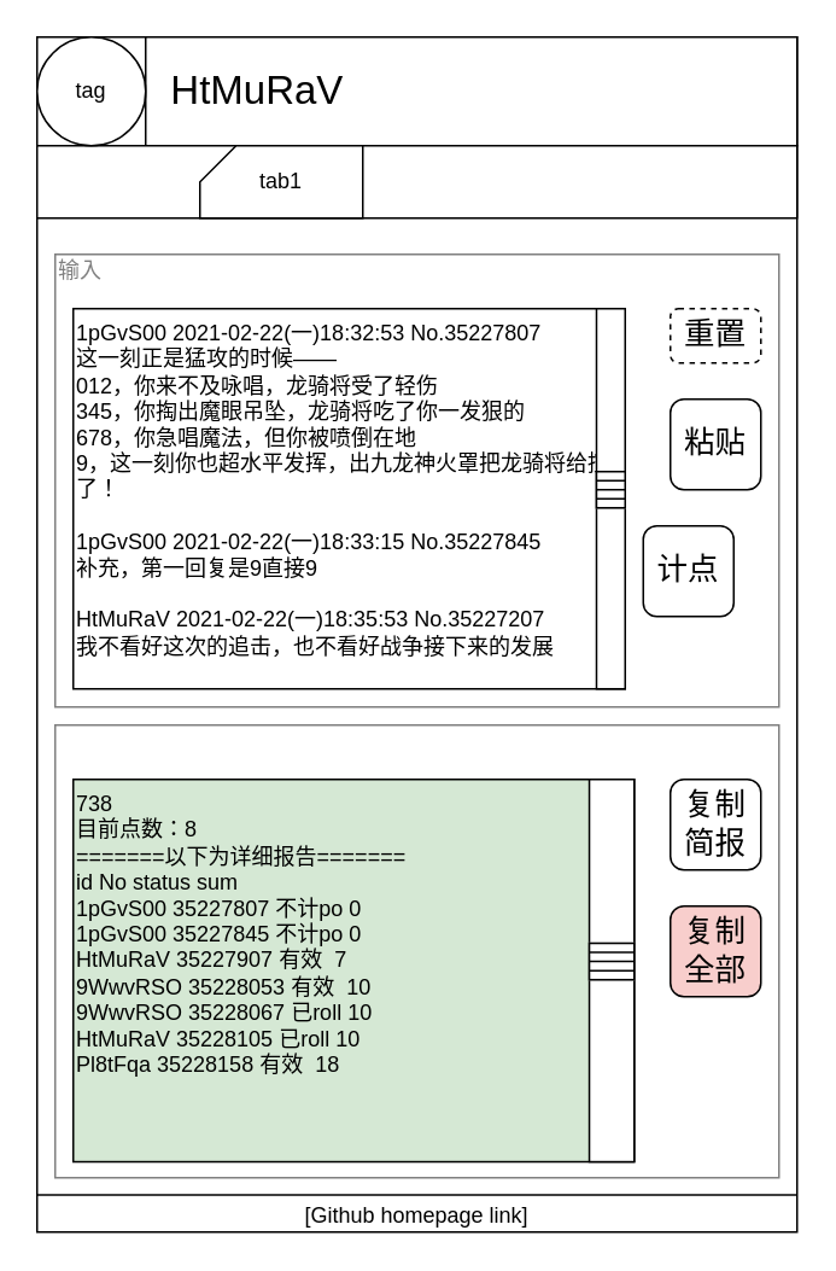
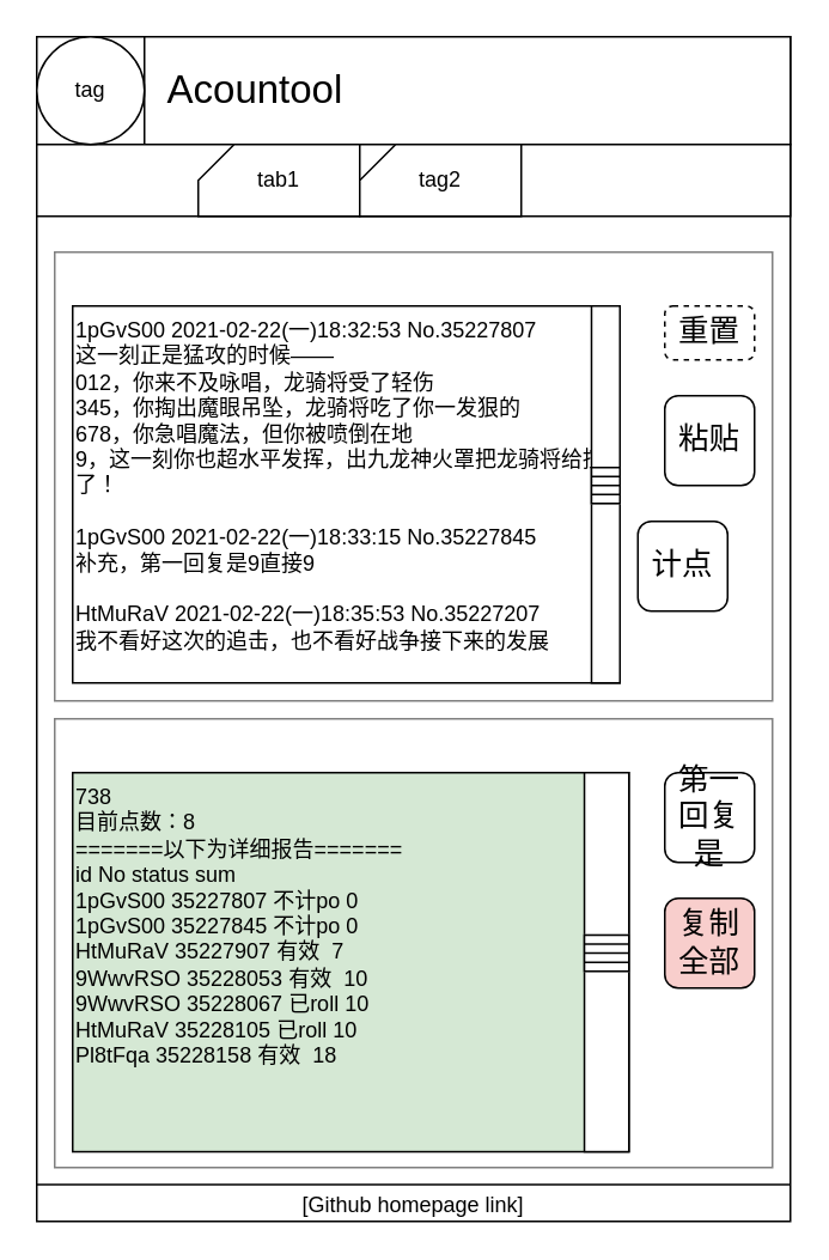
  <mxCell id="0" />
  <mxCell id="1" style="" parent="0" />
  <mxCell id="2" value="" style="rounded=0;whiteSpace=wrap;html=1;fillColor=none;" parent="1" vertex="1"><mxGeometry x="20" y="20" width="420" height="660" as="geometry" /></mxCell>
- <mxCell id="3" value="&lt;span style=&quot;font-size: 22px&quot;&gt;&amp;nbsp; HtMuRaV&lt;/span&gt;" style="rounded=0;whiteSpace=wrap;html=1;align=left;" parent="1" vertex="1"><mxGeometry x="80" y="20" width="360" height="60" as="geometry" /></mxCell>
+ <mxCell id="3" value="&lt;span style=&quot;font-size: 22px&quot;&gt;&amp;nbsp; Acountool&lt;/span&gt;" style="rounded=0;whiteSpace=wrap;html=1;align=left;" parent="1" vertex="1"><mxGeometry x="80" y="20" width="360" height="60" as="geometry" /></mxCell>
  <mxCell id="4" value="" style="rounded=0;whiteSpace=wrap;html=1;" parent="1" vertex="1"><mxGeometry x="20" y="80" width="420" height="40" as="geometry" /></mxCell>
  <mxCell id="5" value="tab1" style="shape=card;whiteSpace=wrap;html=1;size=20;direction=east;" parent="1" vertex="1"><mxGeometry x="110" y="80" width="90" height="40" as="geometry" /></mxCell>
+ <mxCell id="6" value="tag2" style="shape=card;whiteSpace=wrap;html=1;size=20;direction=east;" parent="1" vertex="1"><mxGeometry x="200" y="80" width="90" height="40" as="geometry" /></mxCell>
  <mxCell id="7" value="粘贴" style="rounded=1;whiteSpace=wrap;html=1;fontSize=17;" parent="1" vertex="1"><mxGeometry x="370" y="220" width="50" height="50" as="geometry" /></mxCell>
- <mxCell id="8" value="复制简报" style="rounded=1;whiteSpace=wrap;html=1;fontSize=17;" parent="1" vertex="1"><mxGeometry x="370" y="430" width="50" height="50" as="geometry" /></mxCell>
+ <mxCell id="8" value="第一回复是" style="rounded=1;whiteSpace=wrap;html=1;fontSize=17;" parent="1" vertex="1"><mxGeometry x="370" y="430" width="50" height="50" as="geometry" /></mxCell>
  <mxCell id="9" value="重置" style="rounded=1;whiteSpace=wrap;html=1;fontSize=17;dashed=1;" parent="1" vertex="1"><mxGeometry x="370" y="170" width="50" height="30" as="geometry" /></mxCell>
  <mxCell id="10" value="计点" style="rounded=1;whiteSpace=wrap;html=1;fontSize=17;" parent="1" vertex="1"><mxGeometry x="355" y="290" width="50" height="50" as="geometry" /></mxCell>
  <mxCell id="11" value="&lt;font style=&quot;font-size: 12px&quot;&gt;[Github homepage link]&lt;/font&gt;" style="text;html=1;strokeColor=none;fillColor=none;align=center;verticalAlign=middle;whiteSpace=wrap;rounded=0;fontSize=17;" parent="1" vertex="1"><mxGeometry x="20" y="660" width="420" height="20" as="geometry" /></mxCell>
  <mxCell id="12" value="tag" style="ellipse;whiteSpace=wrap;html=1;aspect=fixed;align=center;" parent="1" vertex="1"><mxGeometry x="20" y="20" width="60" height="60" as="geometry" /></mxCell>
  <mxCell id="13" value="" style="group" parent="1" vertex="1" connectable="0"><mxGeometry x="40" y="170" width="305" height="210" as="geometry" /></mxCell>
  <mxCell id="14" value="&lt;div&gt;1pGvS00 2021-02-22(一)18:32:53 No.35227807&lt;/div&gt;&lt;div&gt;这一刻正是猛攻的时候——&lt;/div&gt;&lt;div&gt;012，你来不及咏唱，龙骑将受了轻伤&lt;/div&gt;&lt;div&gt;345，你掏出魔眼吊坠，龙骑将吃了你一发狠的&lt;/div&gt;&lt;div&gt;678，你急唱魔法，但你被喷倒在地&lt;/div&gt;&lt;div&gt;9，这一刻你也超水平发挥，出九龙神火罩把龙骑将给控了！&lt;/div&gt;&lt;div&gt;&lt;br&gt;&lt;/div&gt;&lt;div&gt;1pGvS00 2021-02-22(一)18:33:15 No.35227845&lt;/div&gt;&lt;div&gt;补充，第一回复是9直接9&lt;/div&gt;&lt;div&gt;&lt;br&gt;&lt;/div&gt;&lt;div&gt;HtMuRaV 2021-02-22(一)18:35:53 No.35227207&lt;/div&gt;&lt;div&gt;我不看好这次的追击，也不看好战争接下来的发展&lt;/div&gt;&lt;div&gt;&lt;br&gt;&lt;/div&gt;" style="rounded=0;whiteSpace=wrap;html=1;align=left;verticalAlign=top;" parent="13" vertex="1"><mxGeometry width="305" height="210" as="geometry" /></mxCell>
  <mxCell id="15" value="" style="group" parent="13" vertex="1" connectable="0"><mxGeometry x="289.156" width="15.844" height="210" as="geometry" /></mxCell>
  <mxCell id="16" value="" style="rounded=0;whiteSpace=wrap;html=1;" parent="15" vertex="1"><mxGeometry width="15.844" height="210" as="geometry" /></mxCell>
  <mxCell id="17" value="" style="group;fillColor=#f5f5f5;strokeColor=#969696;fontColor=#333333;" parent="15" vertex="1" connectable="0"><mxGeometry y="90.0" width="15.844" height="20.0" as="geometry" /></mxCell>
  <mxCell id="18" value="" style="rounded=0;whiteSpace=wrap;html=1;" parent="17" vertex="1"><mxGeometry width="15.844" height="20.0" as="geometry" /></mxCell>
  <mxCell id="19" value="" style="endArrow=none;html=1;entryX=1;entryY=0.25;entryDx=0;entryDy=0;exitX=0;exitY=0.25;exitDx=0;exitDy=0;" parent="17" source="18" target="18" edge="1"><mxGeometry width="50" height="50" relative="1" as="geometry"><mxPoint x="-301.039" y="540.0" as="sourcePoint" /><mxPoint x="-261.429" y="490.0" as="targetPoint" /></mxGeometry></mxCell>
  <mxCell id="20" value="" style="endArrow=none;html=1;entryX=1;entryY=0.25;entryDx=0;entryDy=0;exitX=0;exitY=0.25;exitDx=0;exitDy=0;" parent="17" edge="1"><mxGeometry width="50" height="50" relative="1" as="geometry"><mxPoint y="10.0" as="sourcePoint" /><mxPoint x="15.844" y="10.0" as="targetPoint" /></mxGeometry></mxCell>
  <mxCell id="21" value="" style="endArrow=none;html=1;entryX=1;entryY=0.75;entryDx=0;entryDy=0;exitX=0;exitY=0.75;exitDx=0;exitDy=0;" parent="17" source="18" target="18" edge="1"><mxGeometry width="50" height="50" relative="1" as="geometry"><mxPoint y="10.0" as="sourcePoint" /><mxPoint x="15.844" y="10.0" as="targetPoint" /></mxGeometry></mxCell>
  <mxCell id="22" value="" style="endArrow=none;html=1;" parent="1" edge="1"><mxGeometry width="50" height="50" relative="1" as="geometry"><mxPoint x="20" y="659.52" as="sourcePoint" /><mxPoint x="440" y="659.52" as="targetPoint" /></mxGeometry></mxCell>
  <mxCell id="23" value="复制全部" style="rounded=1;whiteSpace=wrap;html=1;fontSize=17;fillColor=#f8cecc;" parent="1" vertex="1"><mxGeometry x="370" y="500" width="50" height="50" as="geometry" /></mxCell>
  <mxCell id="24" value="" style="group" parent="1" vertex="1" connectable="0"><mxGeometry x="40" y="430" width="390" height="220" as="geometry" /></mxCell>
  <mxCell id="25" value="&lt;div&gt;738&lt;/div&gt;&lt;div&gt;目前点数：8&lt;/div&gt;&lt;div&gt;=======以下为详细报告=======&lt;/div&gt;&lt;div&gt;id&lt;span&gt;&#09;&lt;/span&gt;No&lt;span&gt;&#09;&lt;/span&gt;status&lt;span&gt;&#09;&lt;/span&gt;sum&lt;/div&gt;&lt;div&gt;1pGvS00&lt;span&gt;&#09;&lt;/span&gt;35227807&lt;span&gt;&#09;&lt;/span&gt;不计po&lt;span&gt;&#09;&lt;/span&gt;0&lt;/div&gt;&lt;div&gt;1pGvS00&lt;span&gt;&#09;&lt;/span&gt;35227845&lt;span&gt;&#09;&lt;/span&gt;不计po&lt;span&gt;&#09;&lt;/span&gt;0&lt;/div&gt;&lt;div&gt;HtMuRaV&lt;span&gt;&#09;&lt;/span&gt;35227907&lt;span&gt;&#09;&lt;/span&gt;有效&amp;nbsp; &lt;span&gt;&#09;&lt;/span&gt;7&lt;/div&gt;&lt;div&gt;9WwvRSO&lt;span&gt;&#09;&lt;/span&gt;35228053&lt;span&gt;&#09;&lt;/span&gt;有效&amp;nbsp; &lt;span&gt;&#09;&lt;/span&gt;10&lt;/div&gt;&lt;div&gt;9WwvRSO&lt;span&gt;&#09;&lt;/span&gt;35228067&lt;span&gt;&#09;&lt;/span&gt;已roll&lt;span&gt;&#09;&lt;/span&gt;10&lt;/div&gt;&lt;div&gt;HtMuRaV&lt;span&gt;&#09;&lt;/span&gt;35228105&lt;span&gt;&#09;&lt;/span&gt;已roll&lt;span&gt;&#09;&lt;/span&gt;10&lt;/div&gt;&lt;div&gt;Pl8tFqa&lt;span&gt;&#09;&lt;/span&gt;35228158&lt;span&gt;&#09;&lt;/span&gt;有效&amp;nbsp; &lt;span&gt;&#09;&lt;/span&gt;18&lt;/div&gt;" style="rounded=0;whiteSpace=wrap;html=1;align=left;verticalAlign=top;fillColor=#d5e8d4;" parent="24" vertex="1"><mxGeometry width="310" height="211.2" as="geometry" /></mxCell>
  <mxCell id="26" value="" style="group" parent="24" vertex="1" connectable="0"><mxGeometry x="285.2" width="24.8" height="211.2" as="geometry" /></mxCell>
  <mxCell id="27" value="" style="rounded=0;whiteSpace=wrap;html=1;" parent="26" vertex="1"><mxGeometry width="24.8" height="211.2" as="geometry" /></mxCell>
  <mxCell id="28" value="" style="group;fillColor=#f5f5f5;strokeColor=#969696;fontColor=#333333;" parent="26" vertex="1" connectable="0"><mxGeometry y="90.514" width="24.8" height="20.114" as="geometry" /></mxCell>
  <mxCell id="29" value="" style="rounded=0;whiteSpace=wrap;html=1;" parent="28" vertex="1"><mxGeometry width="24.8" height="20.114" as="geometry" /></mxCell>
  <mxCell id="30" value="" style="endArrow=none;html=1;entryX=1;entryY=0.25;entryDx=0;entryDy=0;exitX=0;exitY=0.25;exitDx=0;exitDy=0;" parent="28" source="29" target="29" edge="1"><mxGeometry width="50" height="50" relative="1" as="geometry"><mxPoint x="-471.2" y="543.086" as="sourcePoint" /><mxPoint x="-409.2" y="492.8" as="targetPoint" /></mxGeometry></mxCell>
  <mxCell id="31" value="" style="endArrow=none;html=1;entryX=1;entryY=0.25;entryDx=0;entryDy=0;exitX=0;exitY=0.25;exitDx=0;exitDy=0;" parent="28" edge="1"><mxGeometry width="50" height="50" relative="1" as="geometry"><mxPoint y="10.057" as="sourcePoint" /><mxPoint x="24.8" y="10.057" as="targetPoint" /></mxGeometry></mxCell>
  <mxCell id="32" value="" style="endArrow=none;html=1;entryX=1;entryY=0.75;entryDx=0;entryDy=0;exitX=0;exitY=0.75;exitDx=0;exitDy=0;" parent="28" source="29" target="29" edge="1"><mxGeometry width="50" height="50" relative="1" as="geometry"><mxPoint y="10.057" as="sourcePoint" /><mxPoint x="24.8" y="10.057" as="targetPoint" /></mxGeometry></mxCell>
  <mxCell id="33" value="" style="rounded=0;whiteSpace=wrap;html=1;fillColor=none;align=center;strokeColor=#808080;" parent="1" vertex="1"><mxGeometry x="30" y="140" width="400" height="250" as="geometry" /></mxCell>
  <mxCell id="34" value="" style="rounded=0;whiteSpace=wrap;html=1;fillColor=none;align=center;strokeColor=#808080;" parent="1" vertex="1"><mxGeometry x="30" y="400" width="400" height="250" as="geometry" /></mxCell>
- <mxCell id="35" value="输入" style="text;html=1;strokeColor=none;fillColor=none;align=left;verticalAlign=middle;whiteSpace=wrap;rounded=0;fontColor=#808080;" parent="1" vertex="1"><mxGeometry x="30" y="140" width="40" height="17.6" as="geometry" /></mxCell>
